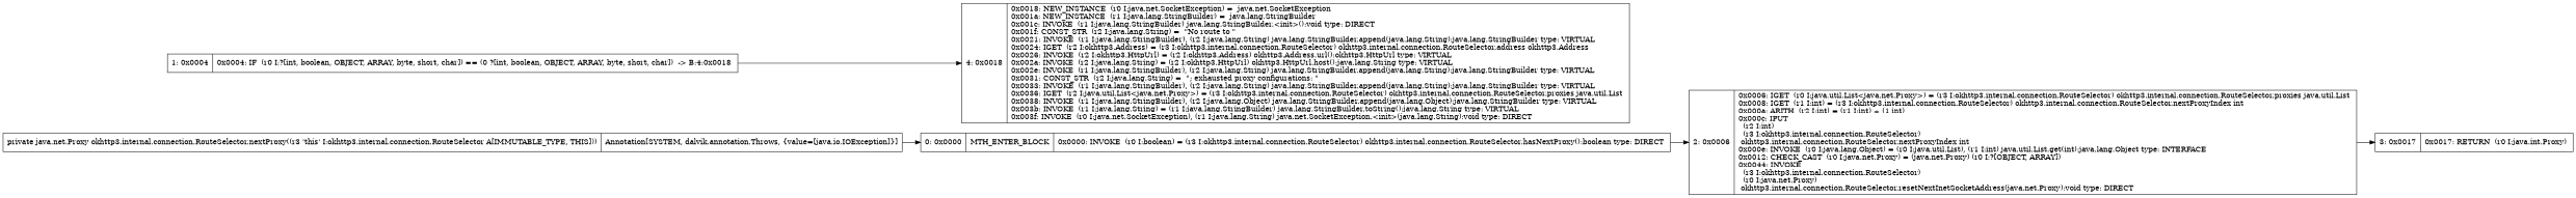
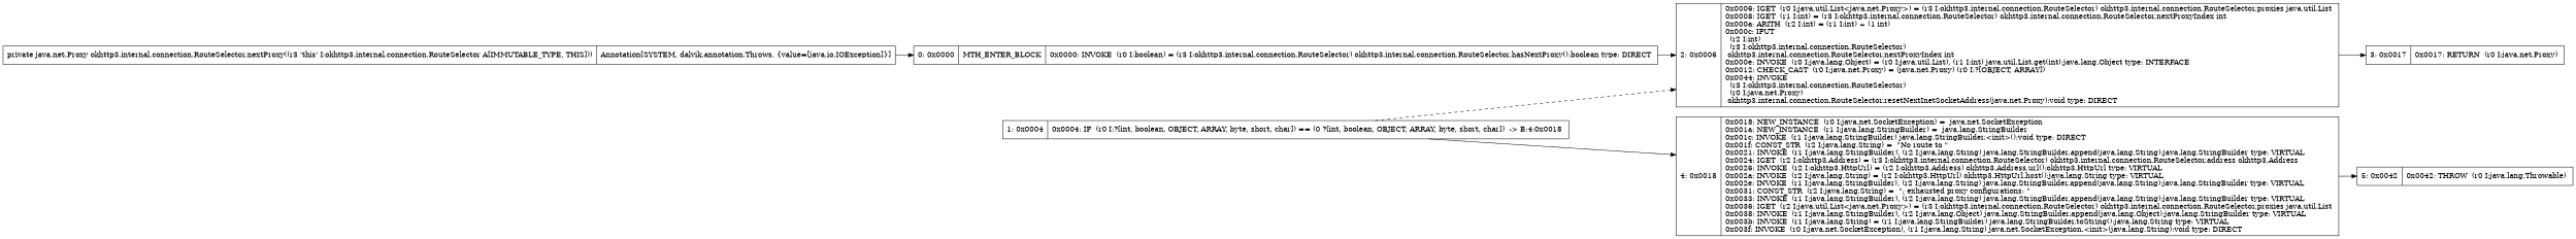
  digraph {
    rankdir=LR
    node [shape=record]
    n1 [label="{0\:\ 0x0000|MTH_ENTER_BLOCK\l|0x0000: INVOKE  (r0 I:boolean) = (r3 I:okhttp3.internal.connection.RouteSelector) okhttp3.internal.connection.RouteSelector.hasNextProxy():boolean type: DIRECT \l}"]
    n2 [label="{2\:\ 0x0006|0x0006: IGET  (r0 I:java.util.List\<java.net.Proxy\>) = (r3 I:okhttp3.internal.connection.RouteSelector) okhttp3.internal.connection.RouteSelector.proxies java.util.List \l0x0008: IGET  (r1 I:int) = (r3 I:okhttp3.internal.connection.RouteSelector) okhttp3.internal.connection.RouteSelector.nextProxyIndex int \l0x000a: ARITH  (r2 I:int) = (r1 I:int) + (1 int) \l0x000c: IPUT  \l  (r2 I:int)\l  (r3 I:okhttp3.internal.connection.RouteSelector)\l okhttp3.internal.connection.RouteSelector.nextProxyIndex int \l0x000e: INVOKE  (r0 I:java.lang.Object) = (r0 I:java.util.List), (r1 I:int) java.util.List.get(int):java.lang.Object type: INTERFACE \l0x0012: CHECK_CAST  (r0 I:java.net.Proxy) = (java.net.Proxy) (r0 I:?[OBJECT, ARRAY]) \l0x0044: INVOKE  \l  (r3 I:okhttp3.internal.connection.RouteSelector)\l  (r0 I:java.net.Proxy)\l okhttp3.internal.connection.RouteSelector.resetNextInetSocketAddress(java.net.Proxy):void type: DIRECT \l}"]
    n3 [label="{1\:\ 0x0004|0x0004: IF  (r0 I:?[int, boolean, OBJECT, ARRAY, byte, short, char]) == (0 ?[int, boolean, OBJECT, ARRAY, byte, short, char])  \-\> B:4:0x0018 \l}"]
    n4 [label="{4\:\ 0x0018|0x0018: NEW_INSTANCE  (r0 I:java.net.SocketException) =  java.net.SocketException \l0x001a: NEW_INSTANCE  (r1 I:java.lang.StringBuilder) =  java.lang.StringBuilder \l0x001c: INVOKE  (r1 I:java.lang.StringBuilder) java.lang.StringBuilder.\<init\>():void type: DIRECT \l0x001f: CONST_STR  (r2 I:java.lang.String) =  \"No route to \" \l0x0021: INVOKE  (r1 I:java.lang.StringBuilder), (r2 I:java.lang.String) java.lang.StringBuilder.append(java.lang.String):java.lang.StringBuilder type: VIRTUAL \l0x0024: IGET  (r2 I:okhttp3.Address) = (r3 I:okhttp3.internal.connection.RouteSelector) okhttp3.internal.connection.RouteSelector.address okhttp3.Address \l0x0026: INVOKE  (r2 I:okhttp3.HttpUrl) = (r2 I:okhttp3.Address) okhttp3.Address.url():okhttp3.HttpUrl type: VIRTUAL \l0x002a: INVOKE  (r2 I:java.lang.String) = (r2 I:okhttp3.HttpUrl) okhttp3.HttpUrl.host():java.lang.String type: VIRTUAL \l0x002e: INVOKE  (r1 I:java.lang.StringBuilder), (r2 I:java.lang.String) java.lang.StringBuilder.append(java.lang.String):java.lang.StringBuilder type: VIRTUAL \l0x0031: CONST_STR  (r2 I:java.lang.String) =  \"; exhausted proxy configurations: \" \l0x0033: INVOKE  (r1 I:java.lang.StringBuilder), (r2 I:java.lang.String) java.lang.StringBuilder.append(java.lang.String):java.lang.StringBuilder type: VIRTUAL \l0x0036: IGET  (r2 I:java.util.List\<java.net.Proxy\>) = (r3 I:okhttp3.internal.connection.RouteSelector) okhttp3.internal.connection.RouteSelector.proxies java.util.List \l0x0038: INVOKE  (r1 I:java.lang.StringBuilder), (r2 I:java.lang.Object) java.lang.StringBuilder.append(java.lang.Object):java.lang.StringBuilder type: VIRTUAL \l0x003b: INVOKE  (r1 I:java.lang.String) = (r1 I:java.lang.StringBuilder) java.lang.StringBuilder.toString():java.lang.String type: VIRTUAL \l0x003f: INVOKE  (r0 I:java.net.SocketException), (r1 I:java.lang.String) java.net.SocketException.\<init\>(java.lang.String):void type: DIRECT \l}"]
-   n5 [label="{3\:\ 0x0017|0x0017: RETURN  (r0 I:java.int.Proxy) \l}"]
+   n5 [label="{3\:\ 0x0017|0x0017: RETURN  (r0 I:java.net.Proxy) \l}"]
+   n6 [label="{5\:\ 0x0042|0x0042: THROW  (r0 I:java.lang.Throwable) \l}"]
    n7 [label="{private java.net.Proxy okhttp3.internal.connection.RouteSelector.nextProxy((r3 'this' I:okhttp3.internal.connection.RouteSelector A[IMMUTABLE_TYPE, THIS]))  | Annotation[SYSTEM, dalvik.annotation.Throws, \{value=[java.io.IOException]\}]\l}"]
    n1 -> n2
    n2 -> n5
+   n3 -> n2 [style=dashed]
    n3 -> n4
+   n4 -> n6
    n7 -> n1
  }
